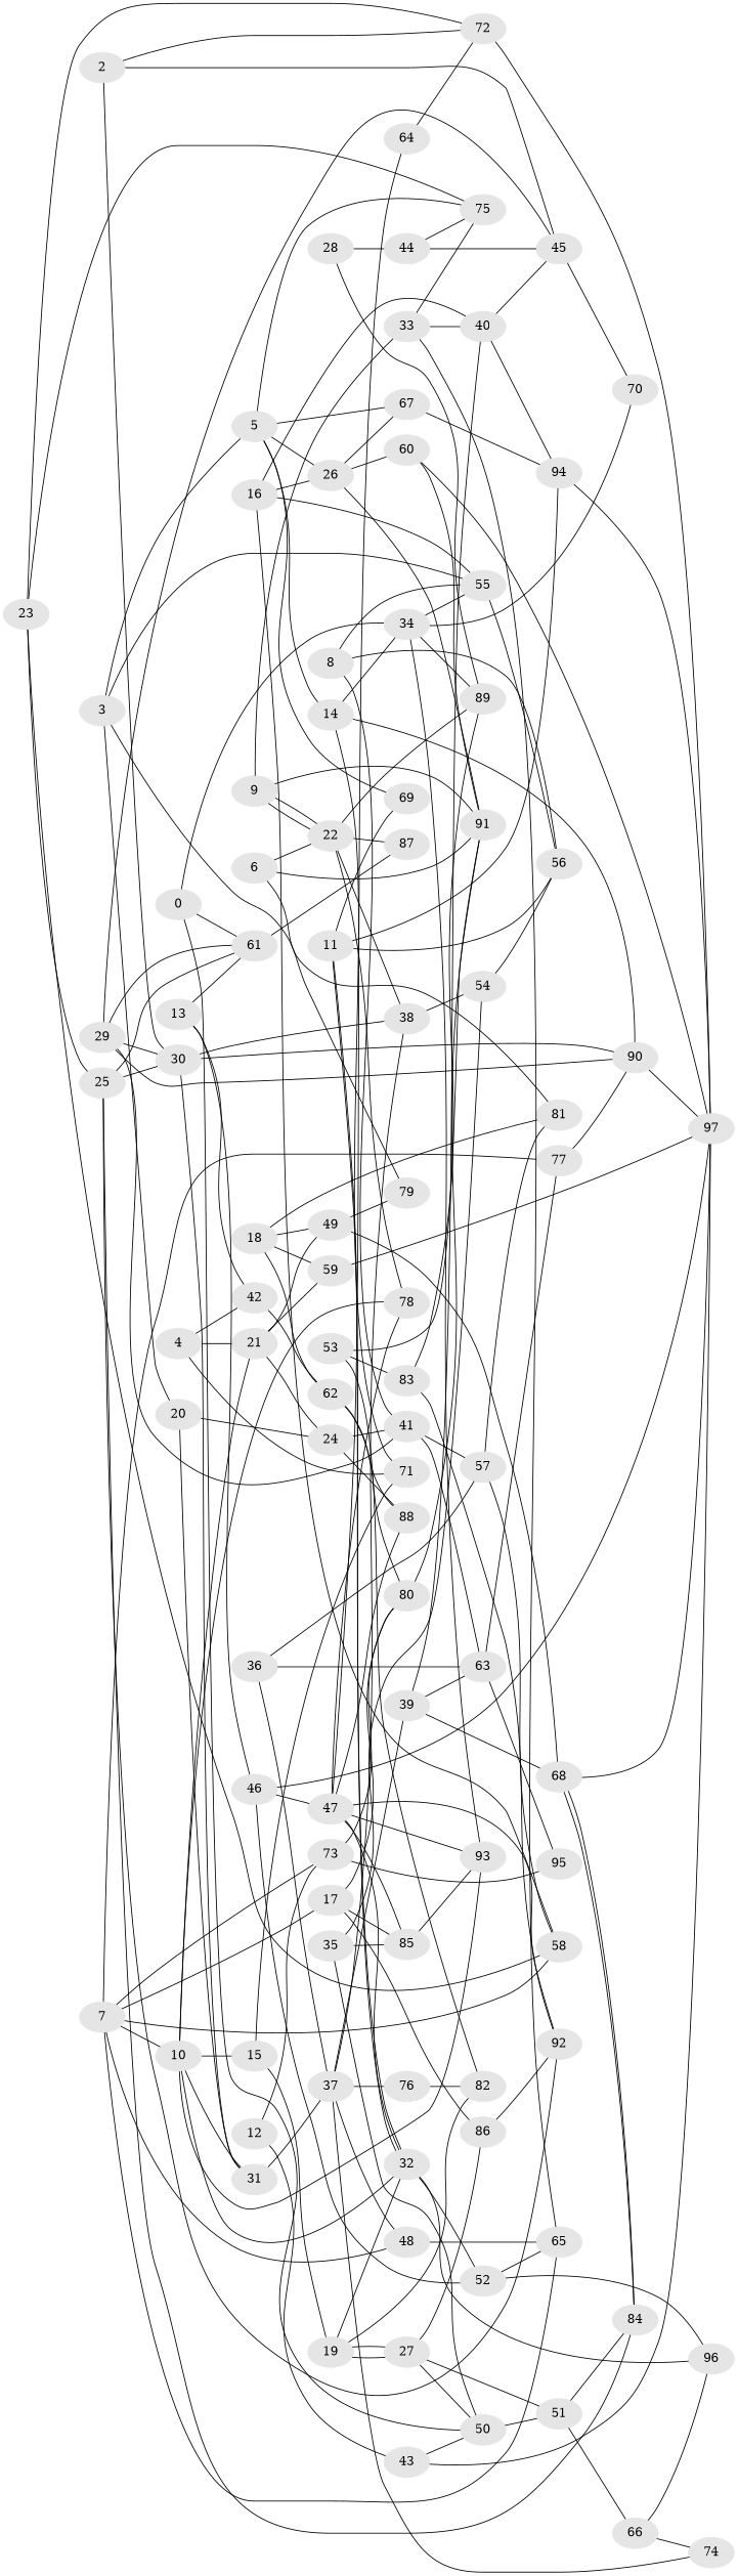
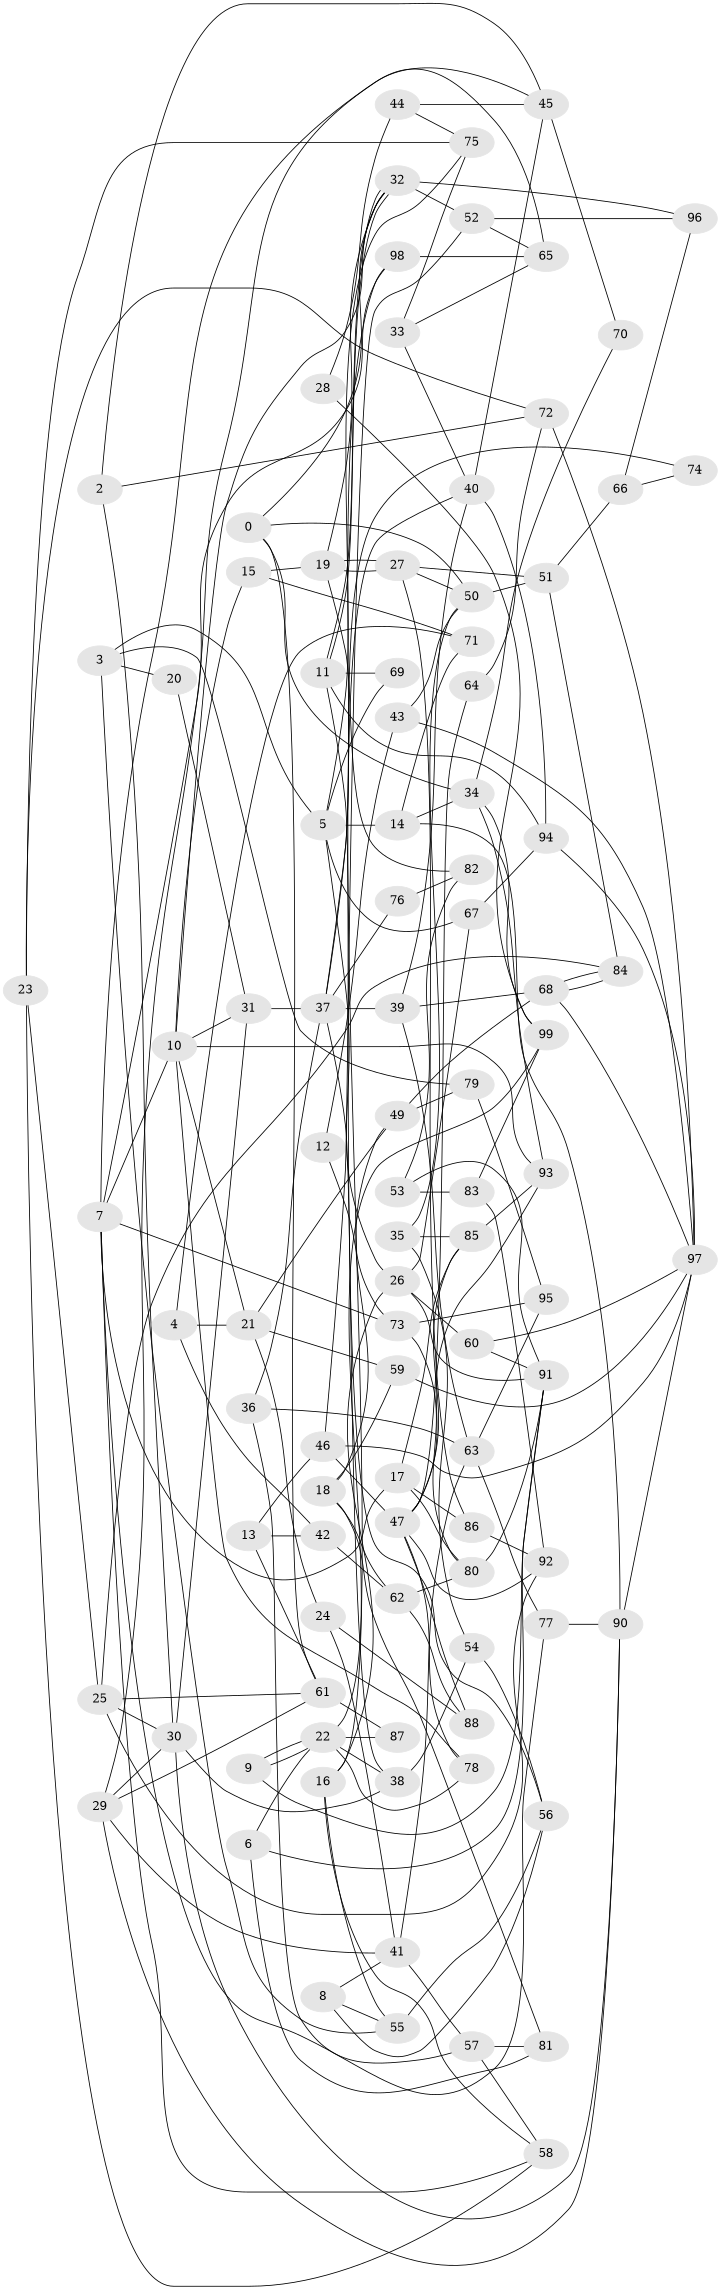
  graph {
    rankdir=LR
    node [color=gray90 style=filled]
    n1 [label=0]
    32
    34
    50
    61
    52
    96
    55
    93
-   89
+   89 [label=99]
    70
    51
    87
    2
    30
    45
    72
    31
    90
    38
    97
    3
    5
    20
    79
    14
    26
    67
    69
    75
    24
    56
    95
    4
    21
    42
    71
    49
    59
    62
    91
    60
    94
    6
    22
    81
    78
    7
    10
    17
-   48
+   48 [label=98]
    58
    65
    73
    77
    15
    80
    85
    86
    8
    41
    57
    63
    9
    33
    40
    19
    37
    11
    12
    43
    13
    46
    47
    27
    82
    16
    92
    18
    68
    88
    54
    23
    25
    84
    66
    28
    44
    29
    39
    74
    76
    35
    36
    64
    53
    83
-   47 -- 32
+   n1 -- 32
    n1 -- 34
    n1 -- 50
    n1 -- 61
    32 -- 52
    32 -- 96
-   34 -- 55
    34 -- 93
    34 -- 89
    34 -- 70
    50 -- 51
    61 -- 87
    52 -- 96
    52 -- 65
    55 -- 56
    51 -- 84
    51 -- 66
    2 -- 30
    2 -- 45
    2 -- 72
    30 -- 31
    30 -- 90
    30 -- 38
    45 -- 70
    72 -- 97
    31 -- 37
    90 -- 97
    38 -- 54
    3 -- 55
    3 -- 5
    3 -- 20
    3 -- 79
    5 -- 14
    5 -- 26
    5 -- 67
    5 -- 69
    5 -- 75
    20 -- 31
-   20 -- 24
+   79 -- 95
    14 -- 34
    14 -- 90
    14 -- 71
    26 -- 67
    26 -- 91
    26 -- 60
    67 -- 94
    24 -- 41
    24 -- 88
    4 -- 21
    4 -- 42
    4 -- 71
    21 -- 24
    21 -- 49
    21 -- 59
    42 -- 62
    49 -- 79
    49 -- 68
    59 -- 97
    62 -- 80
    62 -- 88
    60 -- 97
    60 -- 91
    94 -- 97
    6 -- 91
    6 -- 22
    6 -- 81
    22 -- 89
    22 -- 87
    22 -- 38
    22 -- 78
    7 -- 10
    7 -- 17
    7 -- 48
    7 -- 58
    7 -- 65
    7 -- 73
    7 -- 77
    10 -- 32
    10 -- 93
    10 -- 31
    10 -- 21
    10 -- 78
    10 -- 15
    17 -- 80
    17 -- 85
    17 -- 86
    48 -- 65
    73 -- 95
    73 -- 80
    77 -- 90
    15 -- 71
    15 -- 19
    80 -- 91
    85 -- 93
    86 -- 92
    8 -- 55
    8 -- 56
    8 -- 41
    41 -- 57
    41 -- 63
    57 -- 81
    57 -- 58
    63 -- 95
    63 -- 77
    9 -- 91
    9 -- 22
    9 -- 22
-   9 -- 33
    33 -- 75
    33 -- 65
    33 -- 40
    40 -- 45
    40 -- 94
    19 -- 32
    19 -- 27
    19 -- 27
    19 -- 82
    37 -- 38
    37 -- 48
    37 -- 39
    37 -- 74
    37 -- 76
    11 -- 32
    11 -- 32
    11 -- 69
    11 -- 56
    11 -- 94
    12 -- 73
    12 -- 43
    43 -- 50
    43 -- 97
    13 -- 61
    13 -- 42
    13 -- 46
    46 -- 52
    46 -- 97
    46 -- 47
    47 -- 93
    47 -- 78
    47 -- 85
    47 -- 92
    47 -- 88
    47 -- 64
    27 -- 50
    27 -- 51
    27 -- 86
    16 -- 55
    16 -- 26
    16 -- 58
    16 -- 40
    18 -- 49
    18 -- 59
    18 -- 62
    18 -- 81
    68 -- 97
    68 -- 84
    68 -- 84
    54 -- 56
    23 -- 72
    23 -- 75
    23 -- 58
    23 -- 25
    25 -- 61
    25 -- 30
    25 -- 92
    25 -- 84
    66 -- 96
    66 -- 74
    28 -- 89
    28 -- 44
    44 -- 45
    44 -- 75
    29 -- 61
    29 -- 30
    29 -- 45
    29 -- 90
    29 -- 41
    39 -- 63
    39 -- 40
    39 -- 68
    76 -- 82
    35 -- 50
    35 -- 85
    35 -- 54
    36 -- 57
    36 -- 63
    36 -- 37
    64 -- 72
    53 -- 91
    53 -- 82
    53 -- 83
    83 -- 89
    83 -- 92
  }
